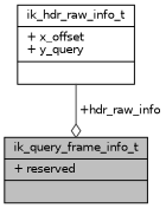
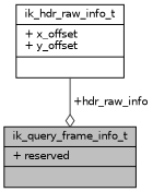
  digraph {
    node [color=black fontname=Helvetica fontsize=10 shape=record]
    n1 [fillcolor=grey75 fontcolor=black height=0.2 label="{ik_query_frame_info_t\n|+ reserved\l|}" style=filled width=0.4]
-   n2 [height=0.2 label="{ik_hdr_raw_info_t\n|+ x_offset\l+ y_query\l|}" width=0.4]
+   n2 [height=0.2 label="{ik_hdr_raw_info_t\n|+ x_offset\l+ y_offset\l|}" width=0.4]
    n2 -> n1 [arrowhead=odiamond color=grey25 fontname=Helvetica fontsize=10 label=" +hdr_raw_info" labelfontname=Helvetica labelfontsize=10 style=solid]
  }
